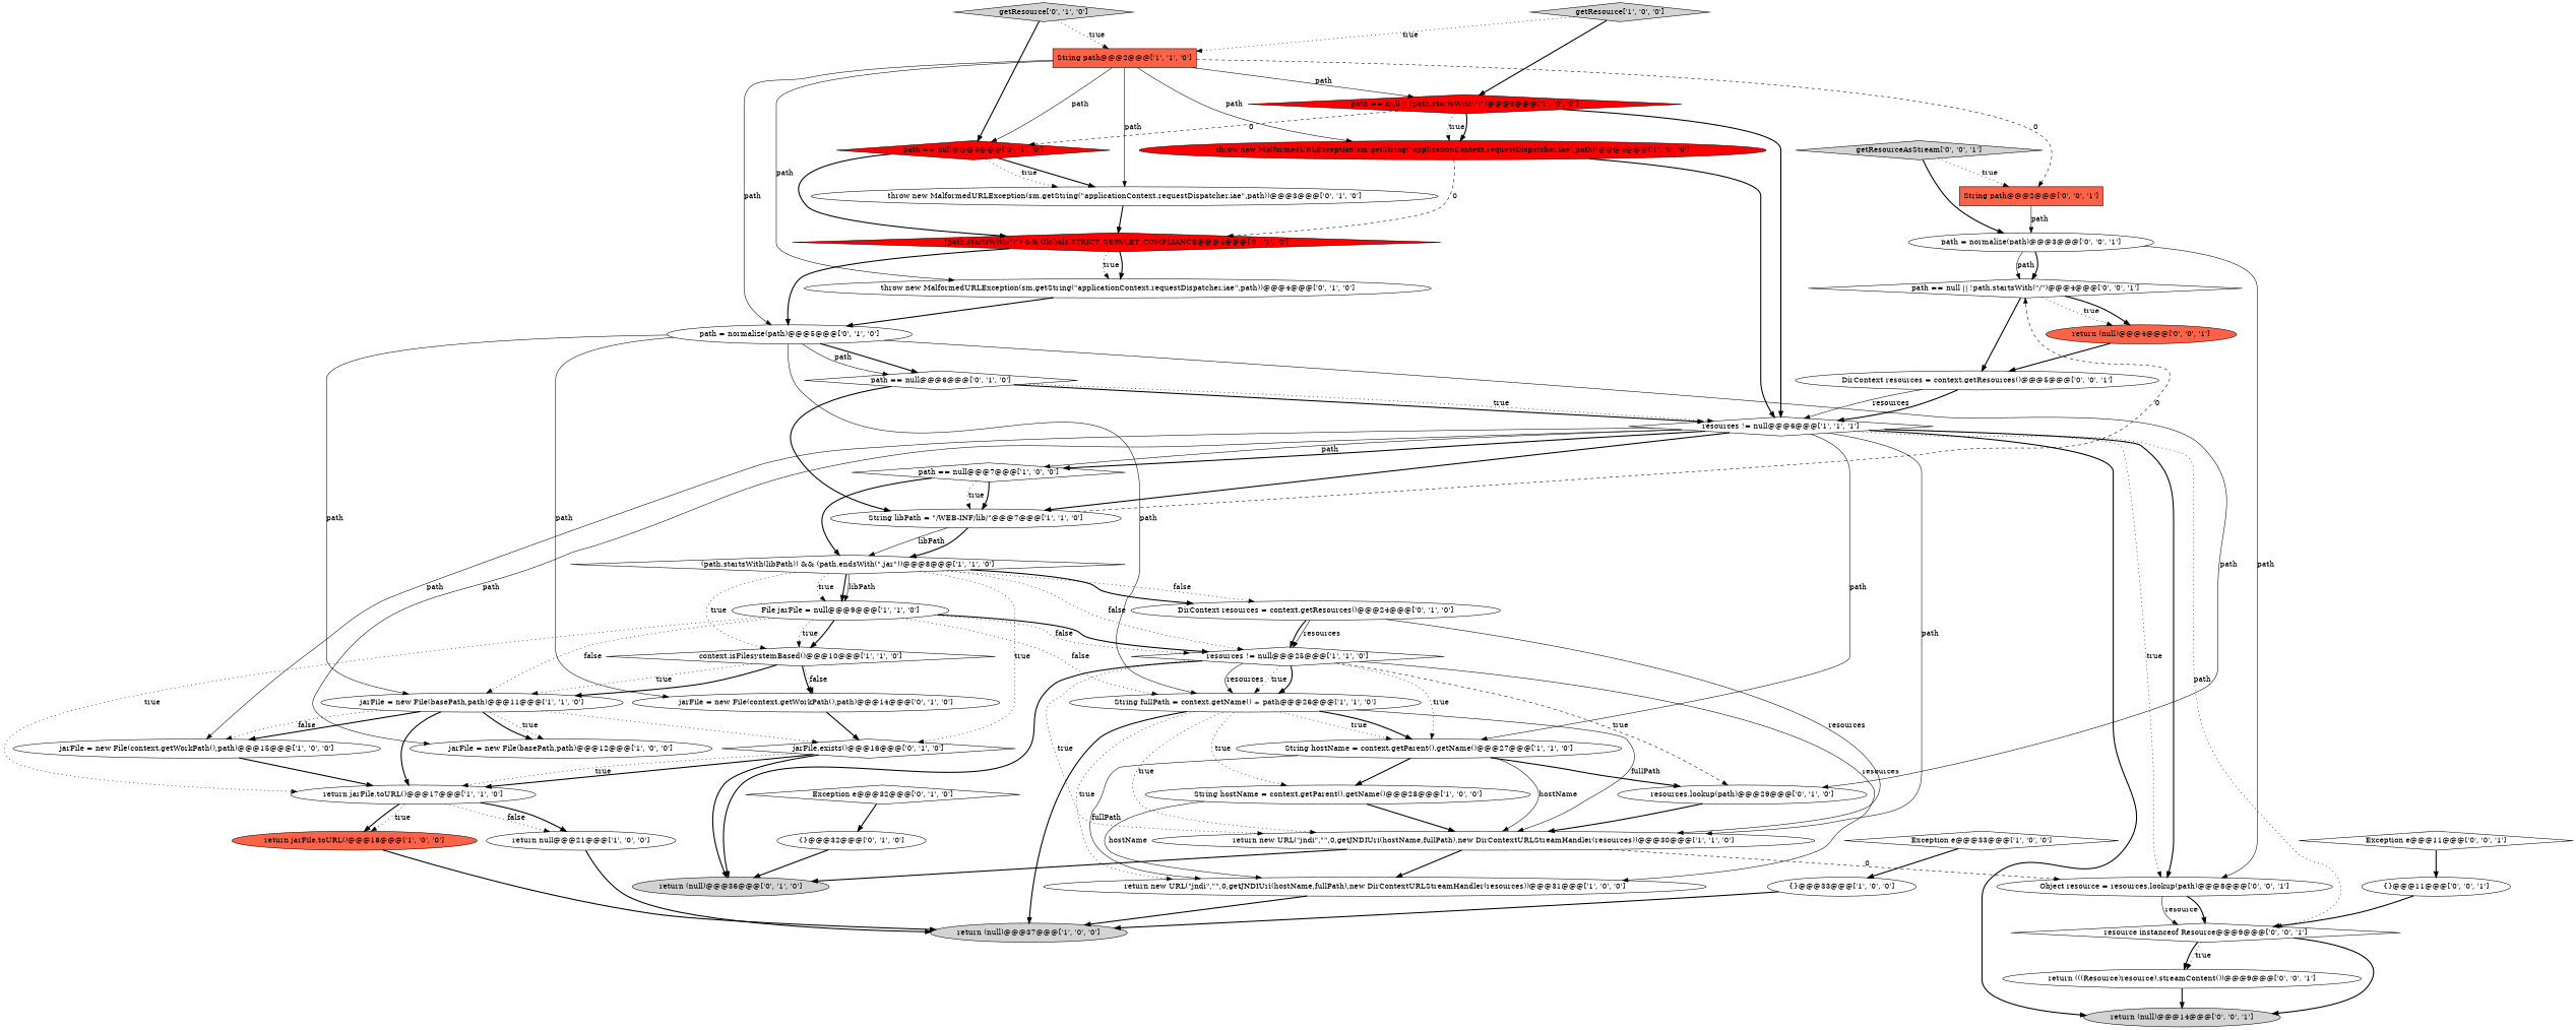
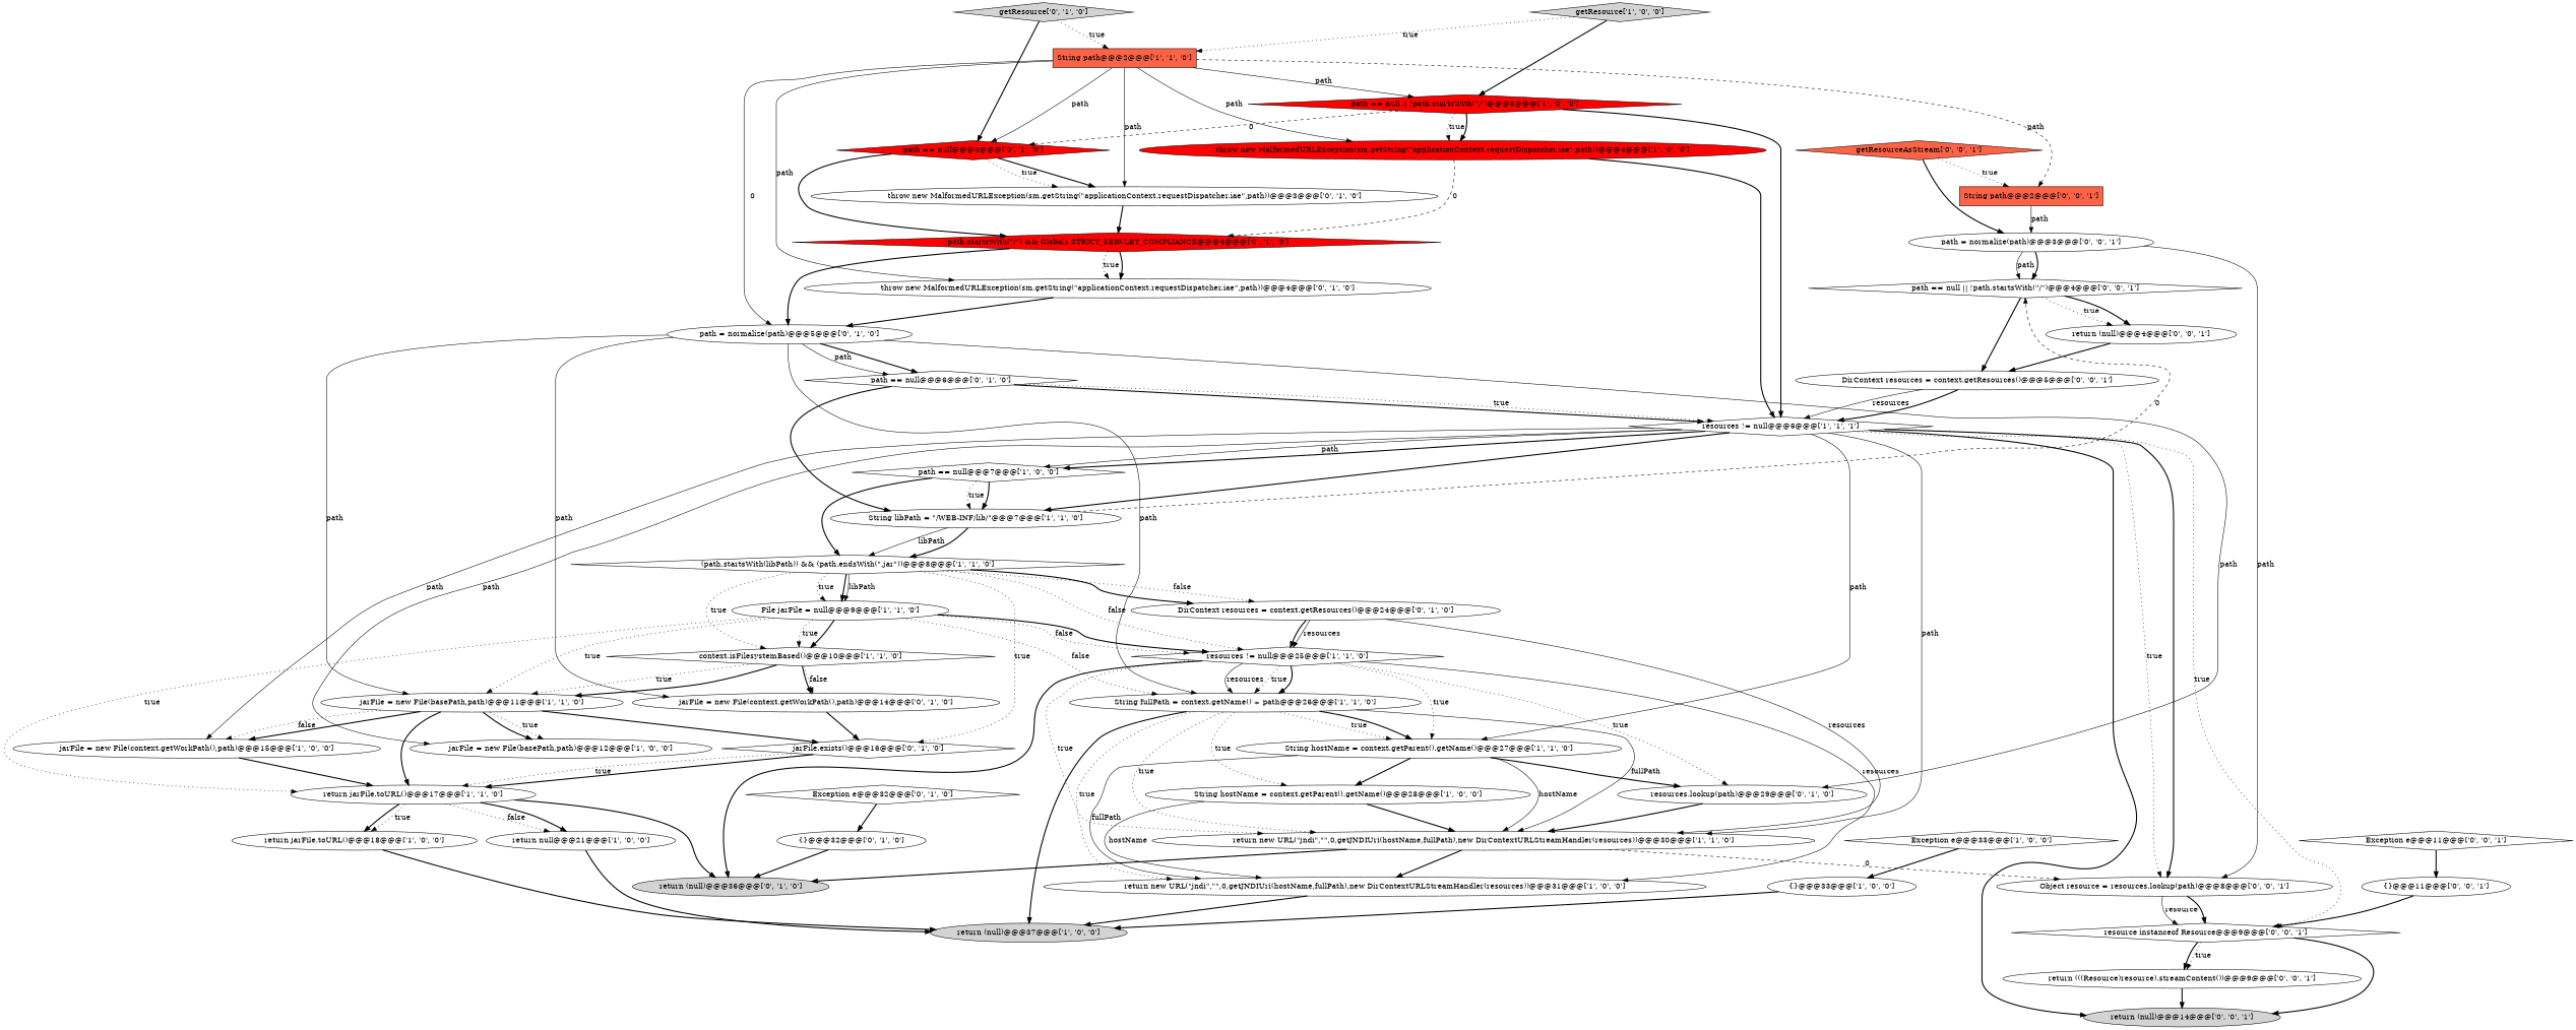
  digraph {
    node [fillcolor=white shape=ellipse style=filled]
    edge [style=bold]
    n1 [label="path == null || !path.startsWith(\"/\")@@@4@@@['0', '0', '1']" shape=diamond]
    n2 [label="DirContext resources = context.getResources()@@@5@@@['0', '0', '1']"]
-   n3 [fillcolor=tomato label="return (null)@@@4@@@['0', '0', '1']"]
+   n3 [label="return (null)@@@4@@@['0', '0', '1']"]
    n4 [label="resources != null@@@6@@@['1', '1', '1']" shape=diamond]
    n5 [fillcolor=lightgray label="getResource['0', '1', '0']" shape=diamond]
    n6 [fillcolor=red label="path == null@@@3@@@['0', '1', '0']" shape=diamond]
    n7 [fillcolor=tomato label="String path@@@2@@@['1', '1', '0']" shape=box]
    n8 [label="throw new MalformedURLException(sm.getString(\"applicationContext.requestDispatcher.iae\",path))@@@3@@@['0', '1', '0']"]
    n9 [fillcolor=red label="!path.startsWith(\"/\") && Globals.STRICT_SERVLET_COMPLIANCE@@@4@@@['0', '1', '0']" shape=diamond]
    n10 [label="path = normalize(path)@@@5@@@['0', '1', '0']"]
    n11 [fillcolor=red label="throw new MalformedURLException(sm.getString(\"applicationContext.requestDispatcher.iae\",path))@@@4@@@['1', '0', '0']"]
    n12 [fillcolor=tomato label="String path@@@2@@@['0', '0', '1']" shape=box]
    n13 [fillcolor=red label="path == null || !path.startsWith(\"/\")@@@3@@@['1', '0', '0']" shape=diamond]
    n14 [label="throw new MalformedURLException(sm.getString(\"applicationContext.requestDispatcher.iae\",path))@@@4@@@['0', '1', '0']"]
    n15 [label="Exception e@@@32@@@['0', '1', '0']" shape=diamond]
    n16 [label="{}@@@32@@@['0', '1', '0']"]
    n17 [fillcolor=lightgray label="return (null)@@@36@@@['0', '1', '0']"]
    n18 [label="Exception e@@@33@@@['1', '0', '0']" shape=diamond]
    n19 [label="{}@@@33@@@['1', '0', '0']"]
    n20 [fillcolor=lightgray label="return (null)@@@37@@@['1', '0', '0']"]
    n21 [label="Exception e@@@11@@@['0', '0', '1']" shape=diamond]
    n22 [label="{}@@@11@@@['0', '0', '1']"]
    n23 [label="resource instanceof Resource@@@9@@@['0', '0', '1']" shape=diamond]
    n24 [label="path == null@@@6@@@['0', '1', '0']" shape=diamond]
    n25 [label="String libPath = \"/WEB-INF/lib/\"@@@7@@@['1', '1', '0']"]
    n26 [label="path == null@@@7@@@['1', '0', '0']" shape=diamond]
    n27 [label="jarFile = new File(context.getWorkPath(),path)@@@15@@@['1', '0', '0']"]
    n28 [label="String hostName = context.getParent().getName()@@@27@@@['1', '1', '0']"]
    n29 [fillcolor=lightgray label="return (null)@@@14@@@['0', '0', '1']"]
    n30 [label="Object resource = resources.lookup(path)@@@8@@@['0', '0', '1']"]
    n31 [label="jarFile = new File(basePath,path)@@@12@@@['1', '0', '0']"]
    n32 [label="return new URL(\"jndi\",\"\",0,getJNDIUri(hostName,fullPath),new DirContextURLStreamHandler(resources))@@@30@@@['1', '1', '0']"]
    n33 [label="(path.startsWith(libPath)) && (path.endsWith(\".jar\"))@@@8@@@['1', '1', '0']" shape=diamond]
    n34 [label="resources != null@@@25@@@['1', '1', '0']" shape=diamond]
    n35 [label="jarFile.exists()@@@16@@@['0', '1', '0']" shape=diamond]
    n36 [label="File jarFile = null@@@9@@@['1', '1', '0']"]
    n37 [label="context.isFilesystemBased()@@@10@@@['1', '1', '0']" shape=diamond]
    n38 [label="DirContext resources = context.getResources()@@@24@@@['0', '1', '0']"]
    n39 [label="return (((Resource)resource).streamContent())@@@9@@@['0', '0', '1']"]
    n40 [label="return jarFile.toURL()@@@17@@@['1', '1', '0']"]
    n41 [label="return new URL(\"jndi\",\"\",0,getJNDIUri(hostName,fullPath),new DirContextURLStreamHandler(resources))@@@31@@@['1', '0', '0']"]
    n42 [label="resources.lookup(path)@@@29@@@['0', '1', '0']"]
    n43 [label="String hostName = context.getParent().getName()@@@28@@@['1', '0', '0']"]
    n44 [label="String fullPath = context.getName() + path@@@26@@@['1', '1', '0']"]
    n45 [label="return null@@@21@@@['1', '0', '0']"]
-   n46 [fillcolor=tomato label="return jarFile.toURL()@@@18@@@['1', '0', '0']"]
+   n46 [label="return jarFile.toURL()@@@18@@@['1', '0', '0']"]
    n47 [label="jarFile = new File(context.getWorkPath(),path)@@@14@@@['0', '1', '0']"]
    n48 [label="jarFile = new File(basePath,path)@@@11@@@['1', '1', '0']"]
    n49 [label="path = normalize(path)@@@3@@@['0', '0', '1']"]
    n50 [fillcolor=lightgray label="getResource['1', '0', '0']" shape=diamond]
-   n51 [fillcolor=lightgray label="getResourceAsStream['0', '0', '1']" shape=diamond]
+   n51 [fillcolor=tomato label="getResourceAsStream['0', '0', '1']" shape=diamond]
    n1 -> n2
    n1 -> n3 [label=true style=dotted]
    n1 -> n3
    n2 -> n4 [label=resources style=solid]
    n2 -> n4
    n3 -> n2
-   n4 -> n23 [label=path style=dotted]
+   n4 -> n23 [label=true style=dotted]
    n4 -> n25
    n4 -> n26 [label=path style=solid]
    n4 -> n26
    n4 -> n27 [label=path style=solid]
    n4 -> n28 [label=path style=solid]
    n4 -> n29
    n4 -> n30
    n4 -> n30 [label=true style=dotted]
    n4 -> n31 [label=path style=solid]
    n4 -> n32 [label=path style=solid]
    n5 -> n6
    n5 -> n7 [label=true style=dotted]
    n6 -> n8
    n6 -> n8 [label=true style=dotted]
    n6 -> n9
    n7 -> n6 [label=path style=solid]
    n7 -> n8 [label=path style=solid]
-   n7 -> n10 [label=path style=solid]
+   n7 -> n10 [label=0 style=solid]
    n7 -> n11 [label=path style=solid]
-   n7 -> n12 [label=0 style=dashed]
+   n7 -> n12 [label=path style=dashed]
    n7 -> n13 [label=path style=solid]
    n7 -> n14 [label=path style=solid]
    n8 -> n9
    n9 -> n10
    n9 -> n14
    n9 -> n14 [label=true style=dotted]
    n10 -> n24
    n10 -> n24 [label=path style=solid]
    n10 -> n42 [label=path style=solid]
    n10 -> n44 [label=path style=solid]
    n10 -> n47 [label=path style=solid]
    n10 -> n48 [label=path style=solid]
    n11 -> n4
    n11 -> n9 [label=0 style=dashed]
    n12 -> n49 [label=path style=solid]
    n13 -> n4
    n13 -> n6 [label=0 style=dashed]
    n13 -> n11 [label=true style=dotted]
    n13 -> n11
    n14 -> n10
    n15 -> n16
    n16 -> n17
    n18 -> n19
    n19 -> n20
    n21 -> n22
    n22 -> n23
    n23 -> n29
    n23 -> n39
    n23 -> n39 [label=true style=dotted]
    n24 -> n4
    n24 -> n4 [label=true style=dotted]
    n24 -> n25
    n25 -> n1 [label=0 style=dashed]
    n25 -> n33 [label=libPath style=solid]
    n25 -> n33
    n26 -> n25
    n26 -> n25 [label=true style=dotted]
    n26 -> n33
    n27 -> n40
    n28 -> n32 [label=hostName style=solid]
    n28 -> n41 [label=fullPath style=solid]
    n28 -> n42
    n28 -> n43
    n30 -> n23 [label=resource style=solid]
    n30 -> n23
    n32 -> n17
    n32 -> n30 [label=0 style=dashed]
    n32 -> n41
    n33 -> n34 [label=false style=dotted]
    n33 -> n35 [label=true style=dotted]
    n33 -> n36 [label=libPath style=solid]
    n33 -> n36 [label=true style=dotted]
    n33 -> n36
    n33 -> n37 [label=true style=dotted]
    n33 -> n38
    n33 -> n38 [label=false style=dotted]
    n34 -> n17
    n34 -> n28 [label=true style=dotted]
    n34 -> n32 [label=true style=dotted]
    n34 -> n41 [label=resources style=solid]
-   n34 -> n42 [label=true style=dashed]
+   n34 -> n42 [label=true style=dotted]
    n34 -> n44 [label=resources style=solid]
    n34 -> n44 [label=true style=dotted]
    n34 -> n44
    n35 -> n40
    n35 -> n40 [label=true style=dotted]
    n36 -> n34 [label=false style=dotted]
    n36 -> n34
    n36 -> n37
    n36 -> n37 [label=true style=dotted]
    n36 -> n40 [label=true style=dotted]
    n36 -> n44 [label=false style=dotted]
-   n36 -> n48 [label=false style=dotted]
+   n36 -> n48 [label=true style=dotted]
    n37 -> n47
    n37 -> n47 [label=false style=dotted]
    n37 -> n48
    n37 -> n48 [label=true style=dotted]
    n38 -> n32 [label=resources style=solid]
    n38 -> n34
    n38 -> n34 [label=resources style=solid]
    n39 -> n29
-   n35 -> n17
+   n40 -> n17
    n40 -> n45 [label=false style=dotted]
    n40 -> n45
    n40 -> n46 [label=true style=dotted]
    n40 -> n46
    n41 -> n20
    n42 -> n32
    n43 -> n32
    n43 -> n41 [label=hostName style=solid]
    n44 -> n20
    n44 -> n28 [label=true style=dotted]
    n44 -> n28
    n44 -> n32 [label=fullPath style=solid]
    n44 -> n32 [label=true style=dotted]
    n44 -> n41 [label=true style=dotted]
    n44 -> n43 [label=true style=dotted]
    n45 -> n20
    n46 -> n20
    n47 -> n35
    n48 -> n27
    n48 -> n27 [label=false style=dotted]
    n48 -> n31 [label=true style=dotted]
    n48 -> n31
-   n48 -> n35 [style=dotted]
+   n48 -> n35
    n48 -> n40
    n49 -> n1
    n49 -> n1 [label=path style=solid]
    n49 -> n30 [label=path style=solid]
    n50 -> n7 [label=true style=dotted]
    n50 -> n13
    n51 -> n12 [label=true style=dotted]
    n51 -> n49
  }
